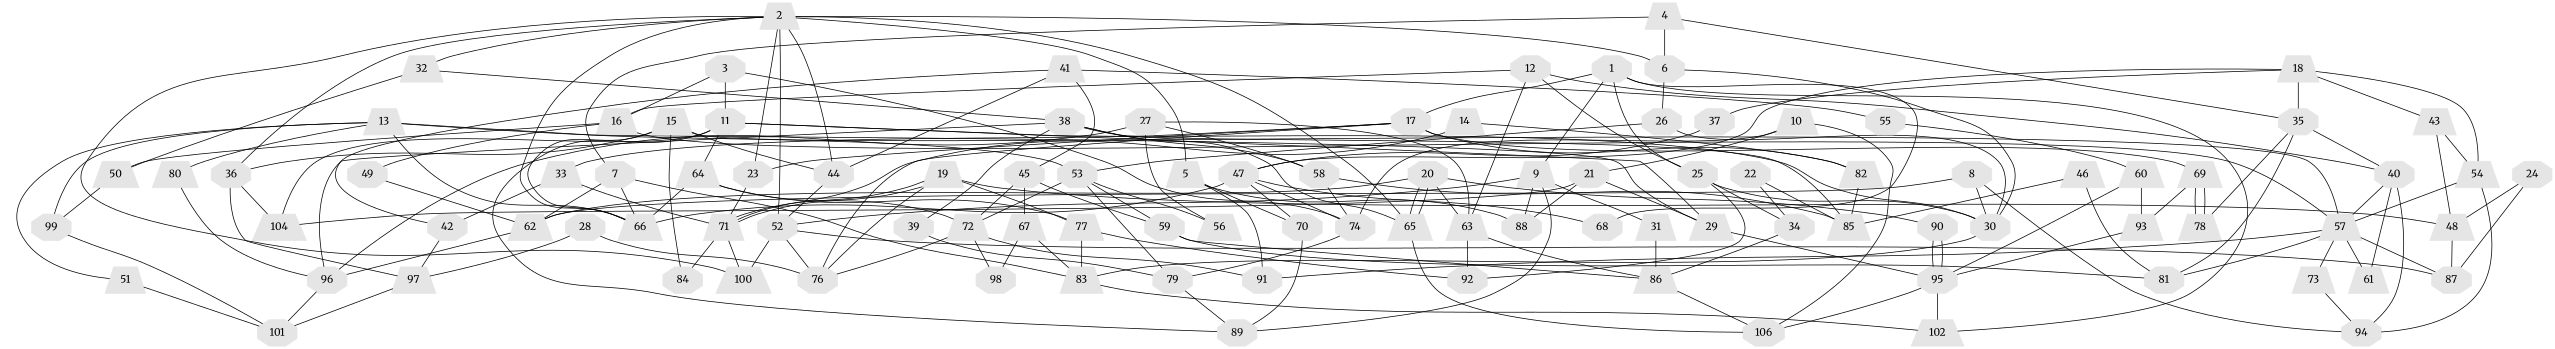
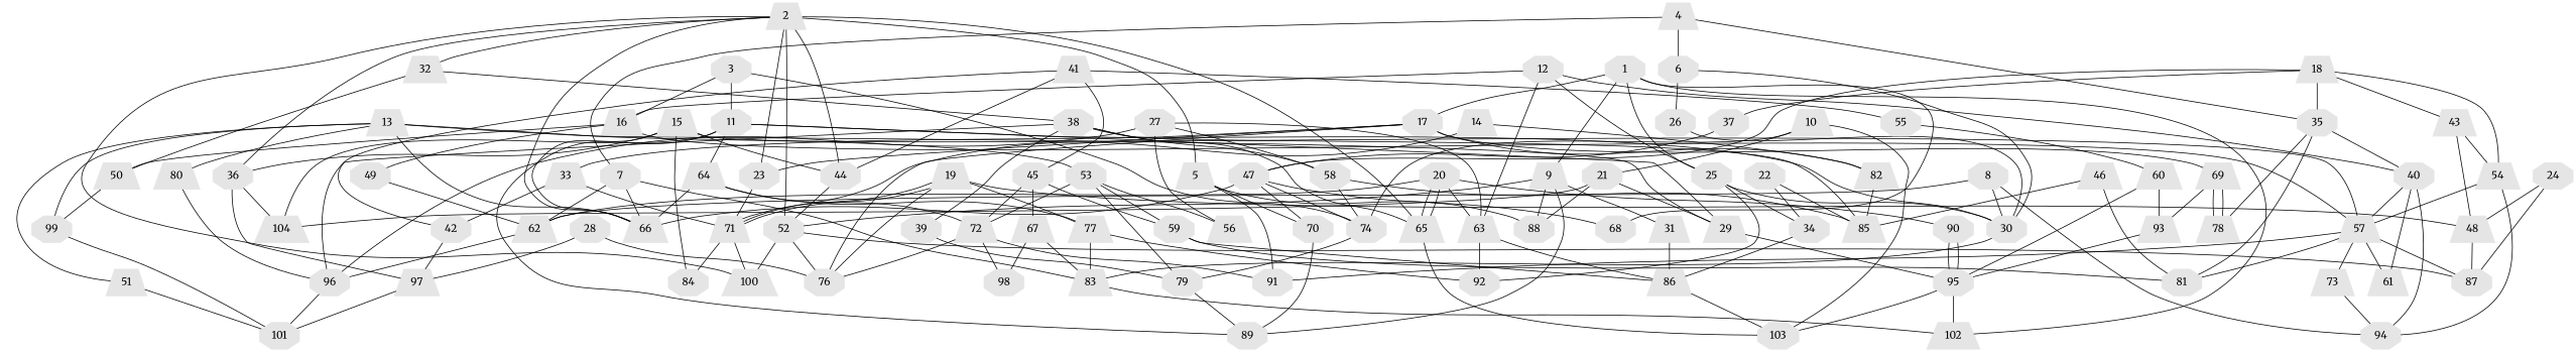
  graph {
    fontname=Merriweather
    node [color=gray90 fontname=Merriweather shape=octagon style=filled]
    edge [fontname=Merriweather]
    9 [shape=trapezium]
    1
    17
    25
    68
    102 [shape=trapezium]
    52
    88
    31 [shape=trapezium]
    89
    23
    82 [shape=trapezium]
    33 [shape=trapezium]
    69 [shape=trapezium]
    76
    30
    34
    92
    2 [shape=trapezium]
    5 [shape=trapezium]
    6
    32 [shape=trapezium]
    36
    44
    65 [shape=trapezium]
    66 [shape=trapezium]
    100 [shape=trapezium]
    70
    91
    26
    71 [shape=trapezium]
    50 [shape=trapezium]
    38
    104 [shape=trapezium]
    97 [shape=trapezium]
    87
-   103 [label=106]
+   103
    3
    11
    16 [shape=trapezium]
    74
    29 [shape=trapezium]
    64 [shape=trapezium]
    57 [shape=trapezium]
    49
    79
    4 [shape=trapezium]
    7
    35
    62 [shape=trapezium]
    83 [shape=trapezium]
    40
    78 [shape=trapezium]
    81
    53
    96
    8
    94
    86 [shape=trapezium]
    10 [shape=trapezium]
    21
    95
    77 [shape=trapezium]
    72 [shape=trapezium]
    12
    63 [shape=trapezium]
    61 [shape=trapezium]
    13 [shape=trapezium]
    51 [shape=trapezium]
    80 [shape=trapezium]
    99
    101
    56 [shape=trapezium]
    59
    14 [shape=trapezium]
    84
    85 [shape=trapezium]
    15 [shape=trapezium]
    73 [shape=trapezium]
    42
    93 [shape=trapezium]
    18 [shape=trapezium]
    37
    43 [shape=trapezium]
    47
    54 [shape=trapezium]
    48 [shape=trapezium]
    19 [shape=trapezium]
    20
    90
    22
    24
    27
    58
    28
    39
    41 [shape=trapezium]
    45
    55
    67 [shape=trapezium]
    60 [shape=trapezium]
    98
    46 [shape=trapezium]
    9 -- 52
    9 -- 88
    9 -- 31
    9 -- 89
    1 -- 9
    1 -- 17
    1 -- 25
    1 -- 68
    1 -- 102
    17 -- 23
    17 -- 82
    17 -- 33
    17 -- 69
    17 -- 76
    25 -- 30
    25 -- 34
    25 -- 92
    52 -- 76
    52 -- 100
    52 -- 87
    31 -- 86
    23 -- 71
    82 -- 85
    33 -- 71
    33 -- 42
    69 -- 78
    69 -- 78
    69 -- 93
    30 -- 83
    34 -- 86
    2 -- 52
    2 -- 23
    2 -- 5
-   2 -- 6
    2 -- 32
    2 -- 36
    2 -- 44
    2 -- 65
    2 -- 66
    2 -- 100
    5 -- 88
    5 -- 70
    5 -- 91
    6 -- 30
    6 -- 26
    32 -- 50
    32 -- 38
    36 -- 104
    36 -- 97
    44 -- 52
    65 -- 103
    70 -- 89
    26 -- 30
-   26 -- 53
    71 -- 100
    71 -- 84
    50 -- 99
    38 -- 65
    38 -- 96
    38 -- 85
    38 -- 58
    38 -- 39
    97 -- 101
    3 -- 11
    3 -- 16
    3 -- 74
    11 -- 89
    11 -- 30
    11 -- 104
    11 -- 29
    11 -- 64
    16 -- 50
    16 -- 57
    16 -- 49
    74 -- 79
    29 -- 95
    64 -- 66
    64 -- 77
    64 -- 72
    57 -- 91
    57 -- 87
    57 -- 81
    57 -- 61
    57 -- 73
    49 -- 62
    79 -- 89
    4 -- 6
    4 -- 7
    4 -- 35
    7 -- 66
    7 -- 62
    7 -- 83
    35 -- 40
    35 -- 78
    35 -- 81
    62 -- 96
    83 -- 102
    40 -- 57
    40 -- 94
    40 -- 61
    53 -- 79
    53 -- 72
    53 -- 56
    53 -- 59
    96 -- 101
    8 -- 30
    8 -- 62
    8 -- 94
    86 -- 103
    10 -- 103
    10 -- 74
    10 -- 21
    21 -- 88
    21 -- 104
    21 -- 29
    95 -- 102
    95 -- 103
    77 -- 92
    77 -- 83
    72 -- 76
    72 -- 91
    72 -- 98
    12 -- 25
    12 -- 16
    12 -- 40
    12 -- 63
    63 -- 92
    63 -- 86
    13 -- 66
    13 -- 29
    13 -- 53
    13 -- 51
    13 -- 80
    13 -- 99
    51 -- 101
    80 -- 96
    99 -- 101
    59 -- 81
    59 -- 86
    14 -- 82
    14 -- 71
    15 -- 36
    15 -- 44
    15 -- 66
    15 -- 57
    15 -- 84
    73 -- 94
    42 -- 97
    93 -- 95
    18 -- 35
    18 -- 37
    18 -- 43
    18 -- 47
    18 -- 54
    37 -- 47
    43 -- 54
    43 -- 48
    47 -- 68
    47 -- 66
    47 -- 70
    47 -- 74
    54 -- 57
    54 -- 94
    48 -- 87
    19 -- 76
    19 -- 71
    19 -- 71
    19 -- 77
    19 -- 48
    20 -- 65
    20 -- 65
    20 -- 62
    20 -- 63
    20 -- 90
    90 -- 95
    90 -- 95
    22 -- 34
    22 -- 85
    24 -- 87
    24 -- 48
    27 -- 96
    27 -- 63
    27 -- 56
    27 -- 58
    58 -- 74
    58 -- 85
    28 -- 76
    28 -- 97
    39 -- 79
    41 -- 44
    41 -- 42
    41 -- 45
    41 -- 55
    45 -- 72
    45 -- 59
    45 -- 67
    55 -- 60
    67 -- 83
    67 -- 98
    60 -- 95
    60 -- 93
    46 -- 81
    46 -- 85
  }
